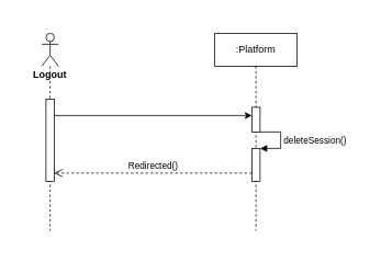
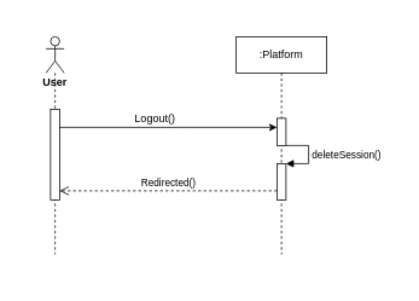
  <mxCell id="0" />
  <mxCell id="1" parent="0" />
  <mxCell id="2" value="" style="rounded=0;whiteSpace=wrap;html=1;strokeColor=none;" vertex="1" parent="1"><mxGeometry x="20" y="20" width="420" height="290" as="geometry" /></mxCell>
- <mxCell id="3" value="&lt;b&gt;Logout&lt;/b&gt;" style="shape=umlLifeline;participant=umlActor;perimeter=lifelinePerimeter;whiteSpace=wrap;html=1;container=1;collapsible=0;recursiveResize=0;verticalAlign=top;spacingTop=36;outlineConnect=0;" vertex="1" parent="1"><mxGeometry x="50" y="40" width="20" height="240" as="geometry" /></mxCell>
+ <mxCell id="3" value="&lt;b&gt;User&lt;/b&gt;" style="shape=umlLifeline;participant=umlActor;perimeter=lifelinePerimeter;whiteSpace=wrap;html=1;container=1;collapsible=0;recursiveResize=0;verticalAlign=top;spacingTop=36;outlineConnect=0;" vertex="1" parent="1"><mxGeometry x="50" y="40" width="20" height="240" as="geometry" /></mxCell>
  <mxCell id="4" value="" style="html=1;points=[];perimeter=orthogonalPerimeter;" vertex="1" parent="3"><mxGeometry x="5" y="80" width="10" height="100" as="geometry" /></mxCell>
  <mxCell id="5" value=":Platform" style="shape=umlLifeline;perimeter=lifelinePerimeter;whiteSpace=wrap;html=1;container=1;collapsible=0;recursiveResize=0;outlineConnect=0;" vertex="1" parent="1"><mxGeometry x="260" y="40" width="100" height="240" as="geometry" /></mxCell>
  <mxCell id="6" value="" style="html=1;points=[];perimeter=orthogonalPerimeter;" vertex="1" parent="5"><mxGeometry x="45" y="90" width="10" height="30" as="geometry" /></mxCell>
  <mxCell id="7" value="" style="html=1;points=[];perimeter=orthogonalPerimeter;" vertex="1" parent="5"><mxGeometry x="45" y="140" width="10" height="40" as="geometry" /></mxCell>
  <mxCell id="8" value="deleteSession()" style="edgeStyle=orthogonalEdgeStyle;html=1;align=left;spacingLeft=2;endArrow=block;rounded=0;entryX=1;entryY=0;" edge="1" target="7" parent="5" source="6"><mxGeometry relative="1" as="geometry"><mxPoint x="50" y="160" as="sourcePoint" /><Array as="points"><mxPoint x="80" y="120" /><mxPoint x="80" y="140" /></Array></mxGeometry></mxCell>
  <mxCell id="9" value="" style="endArrow=classic;html=1;" edge="1" parent="1" source="4" target="6"><mxGeometry width="50" height="50" relative="1" as="geometry"><mxPoint x="80" y="150" as="sourcePoint" /><mxPoint x="190" y="140" as="targetPoint" /><Array as="points"><mxPoint x="200" y="140" /></Array></mxGeometry></mxCell>
+ <mxCell id="10" value="Logout()" style="text;html=1;align=center;verticalAlign=middle;resizable=0;points=[];autosize=1;" vertex="1" parent="1"><mxGeometry x="140" y="120" width="60" height="20" as="geometry" /></mxCell>
  <mxCell id="11" value="Redirected()" style="html=1;verticalAlign=bottom;endArrow=open;dashed=1;endSize=8;" edge="1" parent="1" source="7" target="4"><mxGeometry relative="1" as="geometry"><mxPoint x="290" y="210" as="sourcePoint" /><mxPoint x="210" y="210" as="targetPoint" /><Array as="points"><mxPoint x="190" y="210" /></Array></mxGeometry></mxCell>
